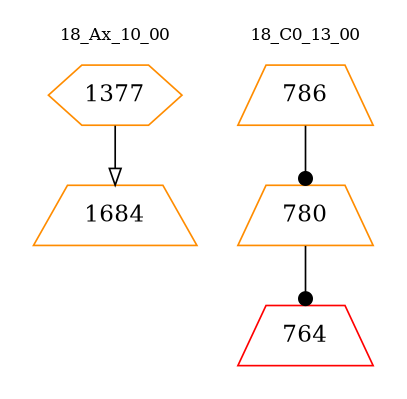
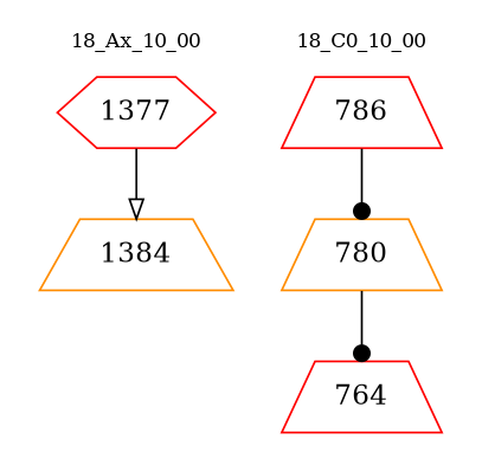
  digraph {
    node [color=darkorange shape=trapezium]
    edge [arrowhead=dot color=black]
-   n1 [label=1377 shape=hexagon]
-   n2 [label=1684]
+   n1 [color=red label=1377 shape=hexagon]
+   n2 [label=1384]
    n3 [label=780]
    n4 [color=red label=764]
-   n5 [label=786]
+   n5 [color=red label=786]
    subgraph cluster_1 {
      color=white
      fontsize=10
      label="18_Ax_10_00"
      n1
      n2
    }
    subgraph cluster_2 {
      color=white
      fontsize=10
-     label="18_C0_13_00"
+     label="18_C0_10_00"
      n3
      n4
      n5
    }
    n1 -> n2 [arrowhead=onormal]
    n3 -> n4
    n5 -> n3
  }
